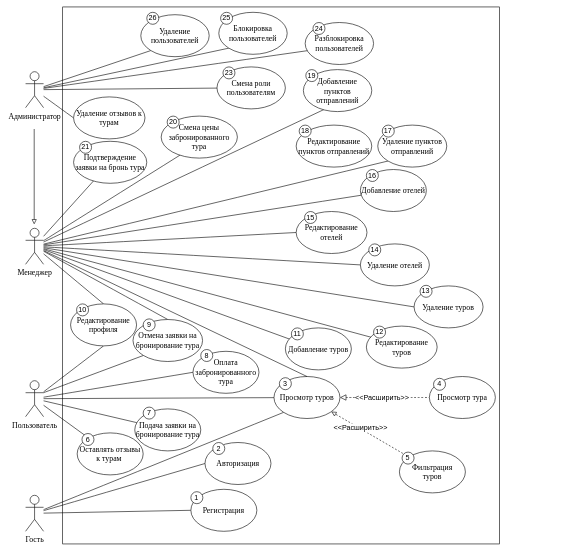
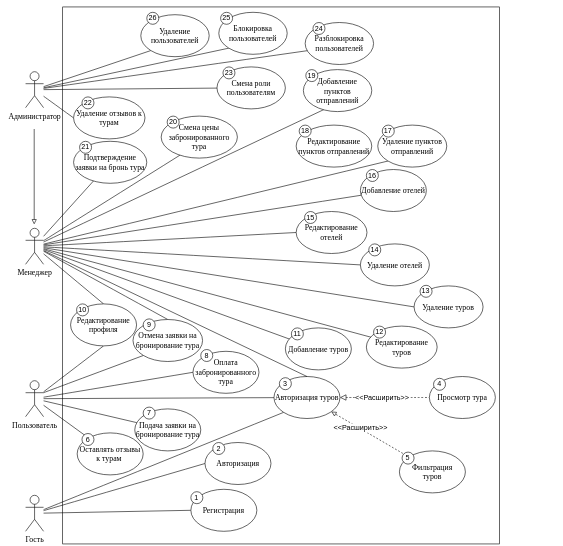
  <mxCell id="0" />
  <mxCell id="1" parent="0" />
  <mxCell id="2" value="" style="rounded=0;whiteSpace=wrap;html=1;rotation=90;" parent="1" vertex="1"><mxGeometry x="20.5" y="94.44" width="895" height="728.31" as="geometry" /></mxCell>
  <mxCell id="3" style="edgeStyle=none;curved=1;rounded=0;orthogonalLoop=1;jettySize=auto;html=1;entryX=0;entryY=1;entryDx=0;entryDy=0;fontSize=12;startSize=8;endSize=8;endArrow=none;endFill=0;" parent="1" source="6" target="19" edge="1"><mxGeometry relative="1" as="geometry" /></mxCell>
  <mxCell id="4" style="edgeStyle=none;curved=1;rounded=0;orthogonalLoop=1;jettySize=auto;html=1;entryX=0;entryY=0.5;entryDx=0;entryDy=0;fontSize=12;startSize=8;endSize=8;endArrow=none;endFill=0;" parent="1" source="6" target="46" edge="1"><mxGeometry relative="1" as="geometry" /></mxCell>
  <mxCell id="5" style="rounded=0;orthogonalLoop=1;jettySize=auto;html=1;entryX=0;entryY=0.5;entryDx=0;entryDy=0;endArrow=none;endFill=0;" parent="1" source="6" target="50" edge="1"><mxGeometry relative="1" as="geometry" /></mxCell>
  <mxCell id="6" value="Гость" style="shape=umlActor;verticalLabelPosition=bottom;verticalAlign=top;html=1;outlineConnect=0;fontFamily=Times New Roman;fontSize=13;" parent="1" vertex="1"><mxGeometry x="41.95" y="825" width="30" height="60" as="geometry" /></mxCell>
  <mxCell id="7" style="edgeStyle=none;shape=connector;rounded=0;orthogonalLoop=1;jettySize=auto;html=1;labelBackgroundColor=default;strokeColor=default;align=center;verticalAlign=middle;fontFamily=Helvetica;fontSize=11;fontColor=default;endArrow=none;endFill=0;" parent="1" source="13" target="17" edge="1"><mxGeometry relative="1" as="geometry" /></mxCell>
  <mxCell id="8" style="edgeStyle=none;shape=connector;rounded=0;orthogonalLoop=1;jettySize=auto;html=1;labelBackgroundColor=default;strokeColor=default;align=center;verticalAlign=middle;fontFamily=Helvetica;fontSize=11;fontColor=default;endArrow=none;endFill=0;" parent="1" source="13" target="16" edge="1"><mxGeometry relative="1" as="geometry"><mxPoint x="91.95" y="737.396" as="sourcePoint" /></mxGeometry></mxCell>
  <mxCell id="9" style="rounded=0;orthogonalLoop=1;jettySize=auto;html=1;endArrow=none;endFill=0;" parent="1" source="13" target="19" edge="1"><mxGeometry relative="1" as="geometry" /></mxCell>
  <mxCell id="10" style="edgeStyle=none;curved=1;rounded=0;orthogonalLoop=1;jettySize=auto;html=1;exitX=1;exitY=0.333;exitDx=0;exitDy=0;exitPerimeter=0;entryX=0;entryY=1;entryDx=0;entryDy=0;fontSize=12;startSize=8;endSize=8;endArrow=none;startFill=0;" parent="1" source="13" target="71" edge="1"><mxGeometry relative="1" as="geometry" /></mxCell>
  <mxCell id="11" style="edgeStyle=none;curved=1;rounded=0;orthogonalLoop=1;jettySize=auto;html=1;entryX=0;entryY=0.5;entryDx=0;entryDy=0;fontSize=12;startSize=8;endSize=8;endArrow=none;startFill=0;" parent="1" source="13" target="73" edge="1"><mxGeometry relative="1" as="geometry" /></mxCell>
  <mxCell id="12" style="edgeStyle=none;curved=1;rounded=0;orthogonalLoop=1;jettySize=auto;html=1;entryX=0.5;entryY=1;entryDx=0;entryDy=0;fontSize=12;startSize=8;endSize=8;endArrow=none;startFill=0;" parent="1" source="13" target="92" edge="1"><mxGeometry relative="1" as="geometry" /></mxCell>
  <mxCell id="13" value="Пользователь" style="shape=umlActor;verticalLabelPosition=bottom;verticalAlign=top;html=1;outlineConnect=0;fontFamily=Times New Roman;fontSize=13;" parent="1" vertex="1"><mxGeometry x="41.95" y="634" width="30" height="60" as="geometry" /></mxCell>
  <mxCell id="14" style="rounded=0;orthogonalLoop=1;jettySize=auto;html=1;exitX=0;exitY=0;exitDx=0;exitDy=0;dashed=1;endArrow=block;endFill=0;" parent="1" source="15" target="19" edge="1"><mxGeometry relative="1" as="geometry" /></mxCell>
  <mxCell id="15" value="&lt;font style=&quot;font-size: 13px;&quot;&gt;Фильтрация&lt;/font&gt;&lt;div&gt;&lt;font style=&quot;font-size: 13px;&quot;&gt;туров&lt;/font&gt;&lt;/div&gt;" style="ellipse;whiteSpace=wrap;html=1;fontFamily=Times New Roman;" parent="1" vertex="1"><mxGeometry x="665" y="751" width="110" height="70" as="geometry" /></mxCell>
  <mxCell id="16" value="Подача заявки на бронирование тура" style="ellipse;whiteSpace=wrap;html=1;fontFamily=Times New Roman;fontSize=13;" parent="1" vertex="1"><mxGeometry x="223.95" y="681" width="110" height="70" as="geometry" /></mxCell>
  <mxCell id="17" value="&lt;font&gt;Оставлять отзывы к турам&amp;nbsp;&lt;/font&gt;" style="ellipse;whiteSpace=wrap;html=1;fontFamily=Times New Roman;fontSize=13;" parent="1" vertex="1"><mxGeometry x="127.95" y="721" width="110" height="70" as="geometry" /></mxCell>
  <mxCell id="18" style="edgeStyle=none;curved=1;rounded=0;orthogonalLoop=1;jettySize=auto;html=1;entryX=0;entryY=0.5;entryDx=0;entryDy=0;fontSize=12;startSize=8;endSize=8;endArrow=none;endFill=0;startArrow=block;startFill=0;dashed=1;" parent="1" source="19" target="48" edge="1"><mxGeometry relative="1" as="geometry" /></mxCell>
- <mxCell id="19" value="&lt;font style=&quot;font-size: 13px;&quot;&gt;Просмотр туров&lt;/font&gt;" style="ellipse;whiteSpace=wrap;html=1;fontFamily=Times New Roman;" parent="1" vertex="1"><mxGeometry x="455.95" y="627" width="110" height="70" as="geometry" /></mxCell>
+ <mxCell id="19" value="&lt;font style=&quot;font-size: 13px;&quot;&gt;Авторизация туров&lt;/font&gt;" style="ellipse;whiteSpace=wrap;html=1;fontFamily=Times New Roman;" parent="1" vertex="1"><mxGeometry x="455.95" y="627" width="110" height="70" as="geometry" /></mxCell>
  <mxCell id="20" style="rounded=0;orthogonalLoop=1;jettySize=auto;html=1;exitX=0.085;exitY=0.279;exitDx=0;exitDy=0;endArrow=none;endFill=0;exitPerimeter=0;" parent="1" source="21" target="33" edge="1"><mxGeometry relative="1" as="geometry" /></mxCell>
  <mxCell id="21" value="Добавление туров" style="ellipse;whiteSpace=wrap;html=1;fontFamily=Times New Roman;fontSize=13;" parent="1" vertex="1"><mxGeometry x="474.95" y="546" width="110" height="70" as="geometry" /></mxCell>
  <mxCell id="22" style="rounded=0;orthogonalLoop=1;jettySize=auto;html=1;endArrow=none;endFill=0;exitX=0;exitY=0.5;exitDx=0;exitDy=0;" parent="1" source="23" target="33" edge="1"><mxGeometry relative="1" as="geometry" /></mxCell>
  <mxCell id="23" value="Удаление туров" style="ellipse;whiteSpace=wrap;html=1;fontFamily=Times New Roman;fontSize=13;" parent="1" vertex="1"><mxGeometry x="689.45" y="476" width="115" height="70" as="geometry" /></mxCell>
  <mxCell id="24" style="rounded=0;orthogonalLoop=1;jettySize=auto;html=1;endArrow=none;endFill=0;entryX=0.5;entryY=0;entryDx=0;entryDy=0;" parent="1" source="33" target="19" edge="1"><mxGeometry relative="1" as="geometry" /></mxCell>
  <mxCell id="25" style="edgeStyle=none;curved=1;rounded=0;orthogonalLoop=1;jettySize=auto;html=1;entryX=0;entryY=0.5;entryDx=0;entryDy=0;fontSize=12;startSize=8;endSize=8;endArrow=none;startFill=0;" parent="1" source="33" target="83" edge="1"><mxGeometry relative="1" as="geometry" /></mxCell>
  <mxCell id="26" style="edgeStyle=none;curved=1;rounded=0;orthogonalLoop=1;jettySize=auto;html=1;entryX=0;entryY=0.5;entryDx=0;entryDy=0;fontSize=12;startSize=8;endSize=8;endArrow=none;startFill=0;" parent="1" source="33" target="84" edge="1"><mxGeometry relative="1" as="geometry" /></mxCell>
  <mxCell id="27" style="edgeStyle=none;curved=1;rounded=0;orthogonalLoop=1;jettySize=auto;html=1;entryX=0.009;entryY=0.614;entryDx=0;entryDy=0;fontSize=12;startSize=8;endSize=8;endArrow=none;startFill=0;entryPerimeter=0;" parent="1" source="33" target="82" edge="1"><mxGeometry relative="1" as="geometry" /></mxCell>
  <mxCell id="28" style="edgeStyle=none;curved=1;rounded=0;orthogonalLoop=1;jettySize=auto;html=1;entryX=0;entryY=1;entryDx=0;entryDy=0;fontSize=12;startSize=8;endSize=8;endArrow=none;startFill=0;" parent="1" source="33" target="76" edge="1"><mxGeometry relative="1" as="geometry" /></mxCell>
  <mxCell id="29" style="edgeStyle=none;curved=1;rounded=0;orthogonalLoop=1;jettySize=auto;html=1;fontSize=12;startSize=8;endSize=8;endArrow=none;startFill=0;entryX=0.333;entryY=0.926;entryDx=0;entryDy=0;entryPerimeter=0;" parent="1" source="33" target="75" edge="1"><mxGeometry relative="1" as="geometry"><mxPoint x="433.95" y="184" as="targetPoint" /></mxGeometry></mxCell>
  <mxCell id="30" style="edgeStyle=none;curved=1;rounded=0;orthogonalLoop=1;jettySize=auto;html=1;entryX=0.251;entryY=0.925;entryDx=0;entryDy=0;fontSize=12;startSize=8;endSize=8;endArrow=none;startFill=0;entryPerimeter=0;" parent="1" source="33" target="89" edge="1"><mxGeometry relative="1" as="geometry" /></mxCell>
  <mxCell id="31" style="edgeStyle=none;curved=1;rounded=0;orthogonalLoop=1;jettySize=auto;html=1;entryX=0.5;entryY=0;entryDx=0;entryDy=0;fontSize=12;startSize=8;endSize=8;endArrow=none;startFill=0;" parent="1" source="33" target="92" edge="1"><mxGeometry relative="1" as="geometry" /></mxCell>
  <mxCell id="32" style="edgeStyle=none;curved=1;rounded=0;orthogonalLoop=1;jettySize=auto;html=1;entryX=0.5;entryY=0;entryDx=0;entryDy=0;fontSize=12;startSize=8;endSize=8;endArrow=none;startFill=0;" parent="1" source="33" target="71" edge="1"><mxGeometry relative="1" as="geometry" /></mxCell>
  <mxCell id="33" value="Менеджер" style="shape=umlActor;verticalLabelPosition=bottom;verticalAlign=top;html=1;outlineConnect=0;fontFamily=Times New Roman;fontSize=13;" parent="1" vertex="1"><mxGeometry x="41.95" y="380" width="30" height="60" as="geometry" /></mxCell>
  <mxCell id="34" style="rounded=0;orthogonalLoop=1;jettySize=auto;html=1;exitX=0.094;exitY=0.278;exitDx=0;exitDy=0;endArrow=none;endFill=0;exitPerimeter=0;" parent="1" source="35" target="33" edge="1"><mxGeometry relative="1" as="geometry" /></mxCell>
  <mxCell id="35" value="Редактирование туров" style="ellipse;whiteSpace=wrap;html=1;fontFamily=Times New Roman;fontSize=13;" parent="1" vertex="1"><mxGeometry x="609.95" y="543" width="118" height="70" as="geometry" /></mxCell>
  <mxCell id="36" style="rounded=0;orthogonalLoop=1;jettySize=auto;html=1;endArrow=none;endFill=0;" parent="1" source="37" target="33" edge="1"><mxGeometry relative="1" as="geometry" /></mxCell>
  <mxCell id="37" value="Подтверждение заявки на бронь тура" style="ellipse;whiteSpace=wrap;html=1;fontFamily=Times New Roman;fontSize=13;" parent="1" vertex="1"><mxGeometry x="121.95" y="235" width="122" height="70" as="geometry" /></mxCell>
  <mxCell id="38" style="edgeStyle=none;curved=1;rounded=0;orthogonalLoop=1;jettySize=auto;html=1;entryX=0;entryY=0.5;entryDx=0;entryDy=0;fontSize=12;startSize=8;endSize=8;endArrow=none;endFill=0;" parent="1" source="41" target="45" edge="1"><mxGeometry relative="1" as="geometry" /></mxCell>
  <mxCell id="39" style="rounded=0;orthogonalLoop=1;jettySize=auto;html=1;entryX=0;entryY=1;entryDx=0;entryDy=0;endArrow=none;endFill=0;" parent="1" source="41" target="44" edge="1"><mxGeometry relative="1" as="geometry"><mxPoint x="347.95" y="65" as="targetPoint" /></mxGeometry></mxCell>
  <mxCell id="40" style="edgeStyle=none;curved=1;rounded=0;orthogonalLoop=1;jettySize=auto;html=1;entryX=0.045;entryY=0.668;entryDx=0;entryDy=0;fontSize=12;startSize=8;endSize=8;endArrow=none;startFill=0;entryPerimeter=0;" parent="1" source="41" target="91" edge="1"><mxGeometry relative="1" as="geometry" /></mxCell>
  <mxCell id="41" value="Администратор" style="shape=umlActor;verticalLabelPosition=bottom;verticalAlign=top;html=1;outlineConnect=0;fontFamily=Times New Roman;fontSize=13;" parent="1" vertex="1"><mxGeometry x="41.95" y="119" width="30" height="60" as="geometry" /></mxCell>
  <mxCell id="42" style="rounded=0;orthogonalLoop=1;jettySize=auto;html=1;exitX=0;exitY=1;exitDx=0;exitDy=0;endArrow=none;endFill=0;" parent="1" source="43" target="41" edge="1"><mxGeometry relative="1" as="geometry" /></mxCell>
  <mxCell id="43" value="Блокировка пользователей" style="ellipse;whiteSpace=wrap;html=1;fontFamily=Times New Roman;fontSize=13;" parent="1" vertex="1"><mxGeometry x="364" y="20" width="114" height="70" as="geometry" /></mxCell>
  <mxCell id="44" value="Удаление пользователей" style="ellipse;whiteSpace=wrap;html=1;fontFamily=Times New Roman;fontSize=13;" parent="1" vertex="1"><mxGeometry x="234" y="24" width="114" height="70" as="geometry" /></mxCell>
  <mxCell id="45" value="Удаление отзывов к турам" style="ellipse;whiteSpace=wrap;html=1;fontFamily=Times New Roman;fontSize=13;" parent="1" vertex="1"><mxGeometry x="121.95" y="161" width="119" height="70" as="geometry" /></mxCell>
  <mxCell id="46" value="&lt;span style=&quot;font-size: 13px;&quot;&gt;Авторизация&lt;/span&gt;" style="ellipse;whiteSpace=wrap;html=1;fontFamily=Times New Roman;" parent="1" vertex="1"><mxGeometry x="340.95" y="737" width="110" height="70" as="geometry" /></mxCell>
  <mxCell id="47" style="edgeStyle=none;curved=1;rounded=0;orthogonalLoop=1;jettySize=auto;html=1;exitX=1;exitY=0.5;exitDx=0;exitDy=0;fontSize=12;startSize=8;endSize=8;" parent="1" edge="1"><mxGeometry relative="1" as="geometry"><mxPoint x="691.95" y="573" as="sourcePoint" /><mxPoint x="691.95" y="573" as="targetPoint" /></mxGeometry></mxCell>
  <mxCell id="48" value="&lt;font style=&quot;font-size: 13px;&quot;&gt;Просмотр тура&lt;/font&gt;" style="ellipse;whiteSpace=wrap;html=1;fontFamily=Times New Roman;" parent="1" vertex="1"><mxGeometry x="714.95" y="627" width="110" height="70" as="geometry" /></mxCell>
  <mxCell id="49" value="&lt;font&gt;&amp;lt;&amp;lt;Расширить&amp;gt;&amp;gt;&lt;/font&gt;" style="edgeLabel;html=1;align=center;verticalAlign=middle;resizable=0;points=[];fontSize=12;" parent="1" vertex="1" connectable="0"><mxGeometry x="571.002" y="670.996" as="geometry"><mxPoint x="64" y="-9" as="offset" /></mxGeometry></mxCell>
  <mxCell id="50" value="&lt;span style=&quot;font-size: 13px;&quot;&gt;Регистрация&lt;/span&gt;" style="ellipse;whiteSpace=wrap;html=1;fontFamily=Times New Roman;" parent="1" vertex="1"><mxGeometry x="317.45" y="815" width="110" height="70" as="geometry" /></mxCell>
  <mxCell id="51" style="edgeStyle=orthogonalEdgeStyle;rounded=0;orthogonalLoop=1;jettySize=auto;html=1;exitX=0.5;exitY=1;exitDx=0;exitDy=0;" parent="1" source="43" target="43" edge="1"><mxGeometry relative="1" as="geometry" /></mxCell>
  <mxCell id="52" value="&lt;font&gt;&amp;lt;&amp;lt;Расширить&amp;gt;&amp;gt;&lt;/font&gt;" style="edgeLabel;html=1;align=center;verticalAlign=middle;resizable=0;points=[];fontSize=12;" parent="1" vertex="1" connectable="0"><mxGeometry x="535.002" y="721.996" as="geometry"><mxPoint x="64" y="-9" as="offset" /></mxGeometry></mxCell>
  <mxCell id="53" style="rounded=0;orthogonalLoop=1;jettySize=auto;html=1;endArrow=block;endFill=0;" parent="1" edge="1"><mxGeometry relative="1" as="geometry"><mxPoint x="56.33" y="214.5" as="sourcePoint" /><mxPoint x="56.33" y="373.5" as="targetPoint" /></mxGeometry></mxCell>
  <mxCell id="54" style="rounded=0;orthogonalLoop=1;jettySize=auto;html=1;endArrow=none;endFill=0;" parent="1" source="55" target="41" edge="1"><mxGeometry relative="1" as="geometry" /></mxCell>
  <mxCell id="55" value="Смена роли пользователям" style="ellipse;whiteSpace=wrap;html=1;fontFamily=Times New Roman;fontSize=13;" parent="1" vertex="1"><mxGeometry x="360.95" y="111" width="114" height="70" as="geometry" /></mxCell>
  <mxCell id="56" value="2" style="ellipse;whiteSpace=wrap;html=1;aspect=fixed;" parent="1" vertex="1"><mxGeometry x="353.95" y="737" width="20" height="20" as="geometry" /></mxCell>
  <mxCell id="57" value="1" style="ellipse;whiteSpace=wrap;html=1;aspect=fixed;" parent="1" vertex="1"><mxGeometry x="317.45" y="819" width="20" height="20" as="geometry" /></mxCell>
  <mxCell id="58" value="3" style="ellipse;whiteSpace=wrap;html=1;aspect=fixed;" parent="1" vertex="1"><mxGeometry x="464.95" y="629" width="20" height="20" as="geometry" /></mxCell>
  <mxCell id="59" value="4" style="ellipse;whiteSpace=wrap;html=1;aspect=fixed;" parent="1" vertex="1"><mxGeometry x="721.9" y="630" width="20" height="20" as="geometry" /></mxCell>
  <mxCell id="60" value="5" style="ellipse;whiteSpace=wrap;html=1;aspect=fixed;" parent="1" vertex="1"><mxGeometry x="669.45" y="753" width="20" height="20" as="geometry" /></mxCell>
  <mxCell id="61" value="7" style="ellipse;whiteSpace=wrap;html=1;aspect=fixed;" parent="1" vertex="1"><mxGeometry x="237.95" y="678" width="20" height="20" as="geometry" /></mxCell>
  <mxCell id="62" value="6" style="ellipse;whiteSpace=wrap;html=1;aspect=fixed;" parent="1" vertex="1"><mxGeometry x="135.95" y="722" width="20" height="20" as="geometry" /></mxCell>
  <mxCell id="63" value="11" style="ellipse;whiteSpace=wrap;html=1;aspect=fixed;" parent="1" vertex="1"><mxGeometry x="484.95" y="546" width="20" height="20" as="geometry" /></mxCell>
  <mxCell id="64" value="12" style="ellipse;whiteSpace=wrap;html=1;aspect=fixed;" parent="1" vertex="1"><mxGeometry x="621.95" y="543" width="20" height="20" as="geometry" /></mxCell>
  <mxCell id="65" value="13" style="ellipse;whiteSpace=wrap;html=1;aspect=fixed;" parent="1" vertex="1"><mxGeometry x="699.45" y="475" width="20" height="20" as="geometry" /></mxCell>
  <mxCell id="66" value="21" style="ellipse;whiteSpace=wrap;html=1;aspect=fixed;" parent="1" vertex="1"><mxGeometry x="131.95" y="235" width="20" height="20" as="geometry" /></mxCell>
+ <mxCell id="67" value="22" style="ellipse;whiteSpace=wrap;html=1;aspect=fixed;" parent="1" vertex="1"><mxGeometry x="135.95" y="161" width="20" height="20" as="geometry" /></mxCell>
  <mxCell id="68" value="26" style="ellipse;whiteSpace=wrap;html=1;aspect=fixed;" parent="1" vertex="1"><mxGeometry x="244" y="20" width="20" height="20" as="geometry" /></mxCell>
  <mxCell id="69" value="25" style="ellipse;whiteSpace=wrap;html=1;aspect=fixed;" parent="1" vertex="1"><mxGeometry x="367" y="20" width="20" height="20" as="geometry" /></mxCell>
  <mxCell id="70" value="23" style="ellipse;whiteSpace=wrap;html=1;aspect=fixed;" parent="1" vertex="1"><mxGeometry x="370.95" y="111" width="20" height="20" as="geometry" /></mxCell>
  <mxCell id="71" value="Отмена заявки на бронирование тура" style="ellipse;whiteSpace=wrap;html=1;fontFamily=Times New Roman;fontSize=13;" parent="1" vertex="1"><mxGeometry x="221" y="532" width="115.95" height="70" as="geometry" /></mxCell>
  <mxCell id="72" value="9" style="ellipse;whiteSpace=wrap;html=1;aspect=fixed;" parent="1" vertex="1"><mxGeometry x="237.95" y="531" width="20" height="20" as="geometry" /></mxCell>
  <mxCell id="73" value="Оплата забронированного тура" style="ellipse;whiteSpace=wrap;html=1;fontFamily=Times New Roman;fontSize=13;" parent="1" vertex="1"><mxGeometry x="320.95" y="585" width="110" height="70" as="geometry" /></mxCell>
  <mxCell id="74" value="8" style="ellipse;whiteSpace=wrap;html=1;aspect=fixed;" parent="1" vertex="1"><mxGeometry x="333.95" y="582" width="20" height="20" as="geometry" /></mxCell>
  <mxCell id="75" value="Добавление пунктов отправлений" style="ellipse;whiteSpace=wrap;html=1;fontFamily=Times New Roman;fontSize=13;" parent="1" vertex="1"><mxGeometry x="504.95" y="115.5" width="114" height="70" as="geometry" /></mxCell>
  <mxCell id="76" value="Удаление пунктов отправлений" style="ellipse;whiteSpace=wrap;html=1;fontFamily=Times New Roman;fontSize=13;" parent="1" vertex="1"><mxGeometry x="628.95" y="208" width="115" height="70" as="geometry" /></mxCell>
  <mxCell id="77" value="Редактирование пунктов отправлений" style="ellipse;whiteSpace=wrap;html=1;fontFamily=Times New Roman;fontSize=13;" parent="1" vertex="1"><mxGeometry x="492.95" y="208" width="126" height="70" as="geometry" /></mxCell>
  <mxCell id="78" style="edgeStyle=none;curved=1;rounded=0;orthogonalLoop=1;jettySize=auto;html=1;exitX=1;exitY=0.5;exitDx=0;exitDy=0;fontSize=12;startSize=8;endSize=8;" parent="1" edge="1"><mxGeometry relative="1" as="geometry"><mxPoint x="652.95" y="281" as="sourcePoint" /><mxPoint x="652.95" y="281" as="targetPoint" /></mxGeometry></mxCell>
  <mxCell id="79" value="19" style="ellipse;whiteSpace=wrap;html=1;aspect=fixed;" parent="1" vertex="1"><mxGeometry x="509" y="115.5" width="20" height="20" as="geometry" /></mxCell>
  <mxCell id="80" value="18" style="ellipse;whiteSpace=wrap;html=1;aspect=fixed;" parent="1" vertex="1"><mxGeometry x="497.95" y="208" width="20" height="20" as="geometry" /></mxCell>
  <mxCell id="81" value="17" style="ellipse;whiteSpace=wrap;html=1;aspect=fixed;" parent="1" vertex="1"><mxGeometry x="636.45" y="208" width="20" height="20" as="geometry" /></mxCell>
  <mxCell id="82" value="Добавление отелей" style="ellipse;whiteSpace=wrap;html=1;fontFamily=Times New Roman;fontSize=13;" parent="1" vertex="1"><mxGeometry x="599.95" y="282" width="110" height="70" as="geometry" /></mxCell>
  <mxCell id="83" value="Удаление отелей" style="ellipse;whiteSpace=wrap;html=1;fontFamily=Times New Roman;fontSize=13;" parent="1" vertex="1"><mxGeometry x="599.95" y="406" width="115" height="70" as="geometry" /></mxCell>
  <mxCell id="84" value="Редактирование отелей" style="ellipse;whiteSpace=wrap;html=1;fontFamily=Times New Roman;fontSize=13;" parent="1" vertex="1"><mxGeometry x="492.95" y="352" width="118" height="70" as="geometry" /></mxCell>
  <mxCell id="85" style="edgeStyle=none;curved=1;rounded=0;orthogonalLoop=1;jettySize=auto;html=1;exitX=1;exitY=0.5;exitDx=0;exitDy=0;fontSize=12;startSize=8;endSize=8;" parent="1" edge="1"><mxGeometry relative="1" as="geometry"><mxPoint x="869.95" y="450" as="sourcePoint" /><mxPoint x="869.95" y="450" as="targetPoint" /></mxGeometry></mxCell>
  <mxCell id="86" value="16" style="ellipse;whiteSpace=wrap;html=1;aspect=fixed;" parent="1" vertex="1"><mxGeometry x="609.95" y="282" width="20" height="20" as="geometry" /></mxCell>
  <mxCell id="87" value="15" style="ellipse;whiteSpace=wrap;html=1;aspect=fixed;" parent="1" vertex="1"><mxGeometry x="506.95" y="352" width="20" height="20" as="geometry" /></mxCell>
  <mxCell id="88" value="14" style="ellipse;whiteSpace=wrap;html=1;aspect=fixed;" parent="1" vertex="1"><mxGeometry x="613.95" y="406" width="20" height="20" as="geometry" /></mxCell>
  <mxCell id="89" value="Смена цены забронированного тура" style="ellipse;whiteSpace=wrap;html=1;fontFamily=Times New Roman;fontSize=13;" parent="1" vertex="1"><mxGeometry x="267.95" y="193" width="127.05" height="70" as="geometry" /></mxCell>
  <mxCell id="90" value="20" style="ellipse;whiteSpace=wrap;html=1;aspect=fixed;" parent="1" vertex="1"><mxGeometry x="277.95" y="193" width="20" height="20" as="geometry" /></mxCell>
  <mxCell id="91" value="Разблокировка пользователей" style="ellipse;whiteSpace=wrap;html=1;fontFamily=Times New Roman;fontSize=13;" parent="1" vertex="1"><mxGeometry x="507.95" y="37" width="114" height="70" as="geometry" /></mxCell>
  <mxCell id="92" value="Редактирование профиля" style="ellipse;whiteSpace=wrap;html=1;fontFamily=Times New Roman;fontSize=13;" parent="1" vertex="1"><mxGeometry x="116.95" y="506" width="110" height="70" as="geometry" /></mxCell>
  <mxCell id="93" value="10" style="ellipse;whiteSpace=wrap;html=1;aspect=fixed;" parent="1" vertex="1"><mxGeometry x="126.95" y="506" width="20" height="20" as="geometry" /></mxCell>
  <mxCell id="94" value="24" style="ellipse;whiteSpace=wrap;html=1;aspect=fixed;" parent="1" vertex="1"><mxGeometry x="520.95" y="37" width="20" height="20" as="geometry" /></mxCell>
